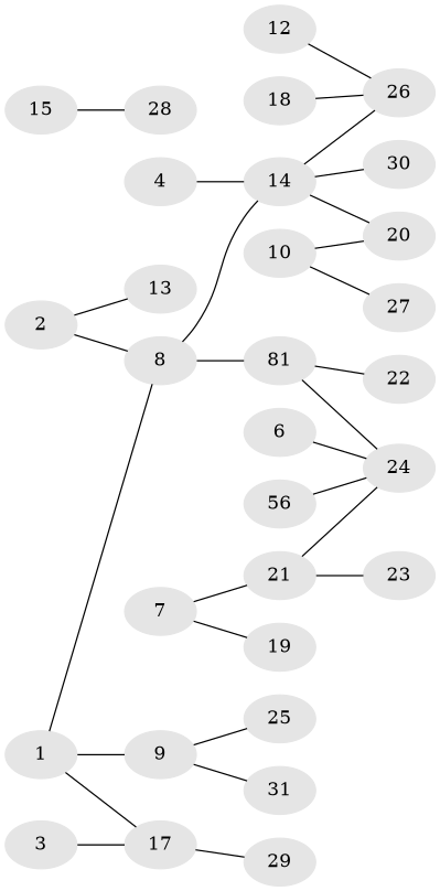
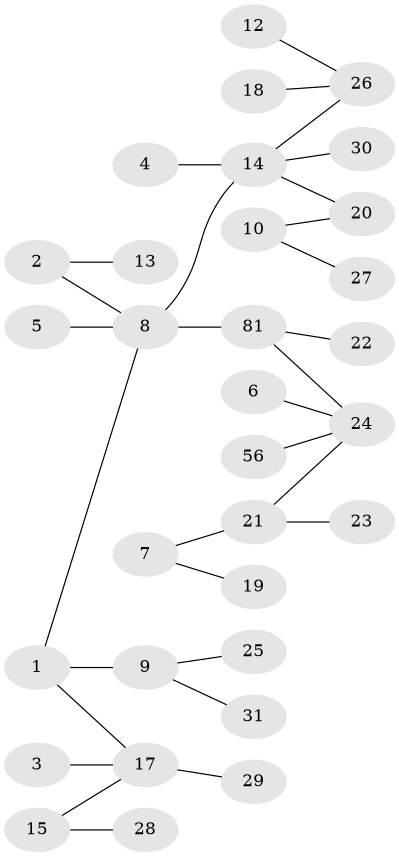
  graph {
    rankdir=LR
    node [color=gray90 style=filled]
    edge [weight=1.0]
    1
    8
    9
    17
    14
    n6 [label=81]
    25
    31
    29
    2
    13
    3
    4
    26
    20
    30
+   5
    6
    24
    7
    19
    21
    23
    22
    10
    27
    12
    15
    28
    n30 [label=56]
    18
    1 -- 8
    1 -- 9
    1 -- 17
    8 -- 14
    8 -- n6
    9 -- 25
    9 -- 31
    17 -- 29
    14 -- 26
    14 -- 20
    14 -- 30
    n6 -- 24
    n6 -- 22
    2 -- 8
    2 -- 13
    3 -- 17
    4 -- 14
+   5 -- 8
    6 -- 24
    7 -- 19
    7 -- 21
    21 -- 24
    21 -- 23
    10 -- 20
    10 -- 27
    12 -- 26
+   15 -- 17
    15 -- 28
    n30 -- 24
    18 -- 26
  }
